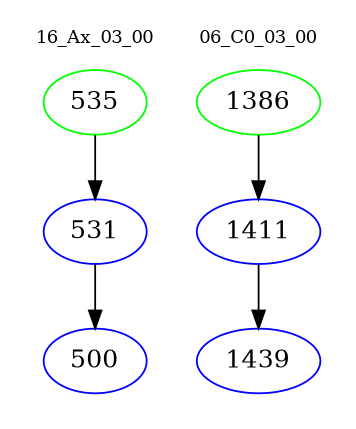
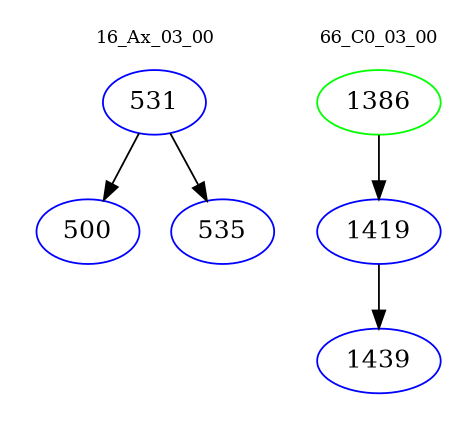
  digraph {
    node [color=blue]
    edge [color=black]
    n1 [label=531]
    n2 [label=500]
-   n3 [color=green label=535]
-   n4 [label=1411]
+   n3 [label=535]
+   n4 [label=1419]
    n5 [color=green label=1386]
    n6 [label=1439]
    subgraph cluster_1 {
      color=white
      fontsize=10
      label="16_Ax_03_00"
      n1
      n2
      n3
    }
    subgraph cluster_2 {
      color=white
      fontsize=10
-     label="06_C0_03_00"
+     label="66_C0_03_00"
      n4
      n5
      n6
    }
    n1 -> n2
-   n3 -> n1
+   n1 -> n3
    n4 -> n6
    n5 -> n4
  }
